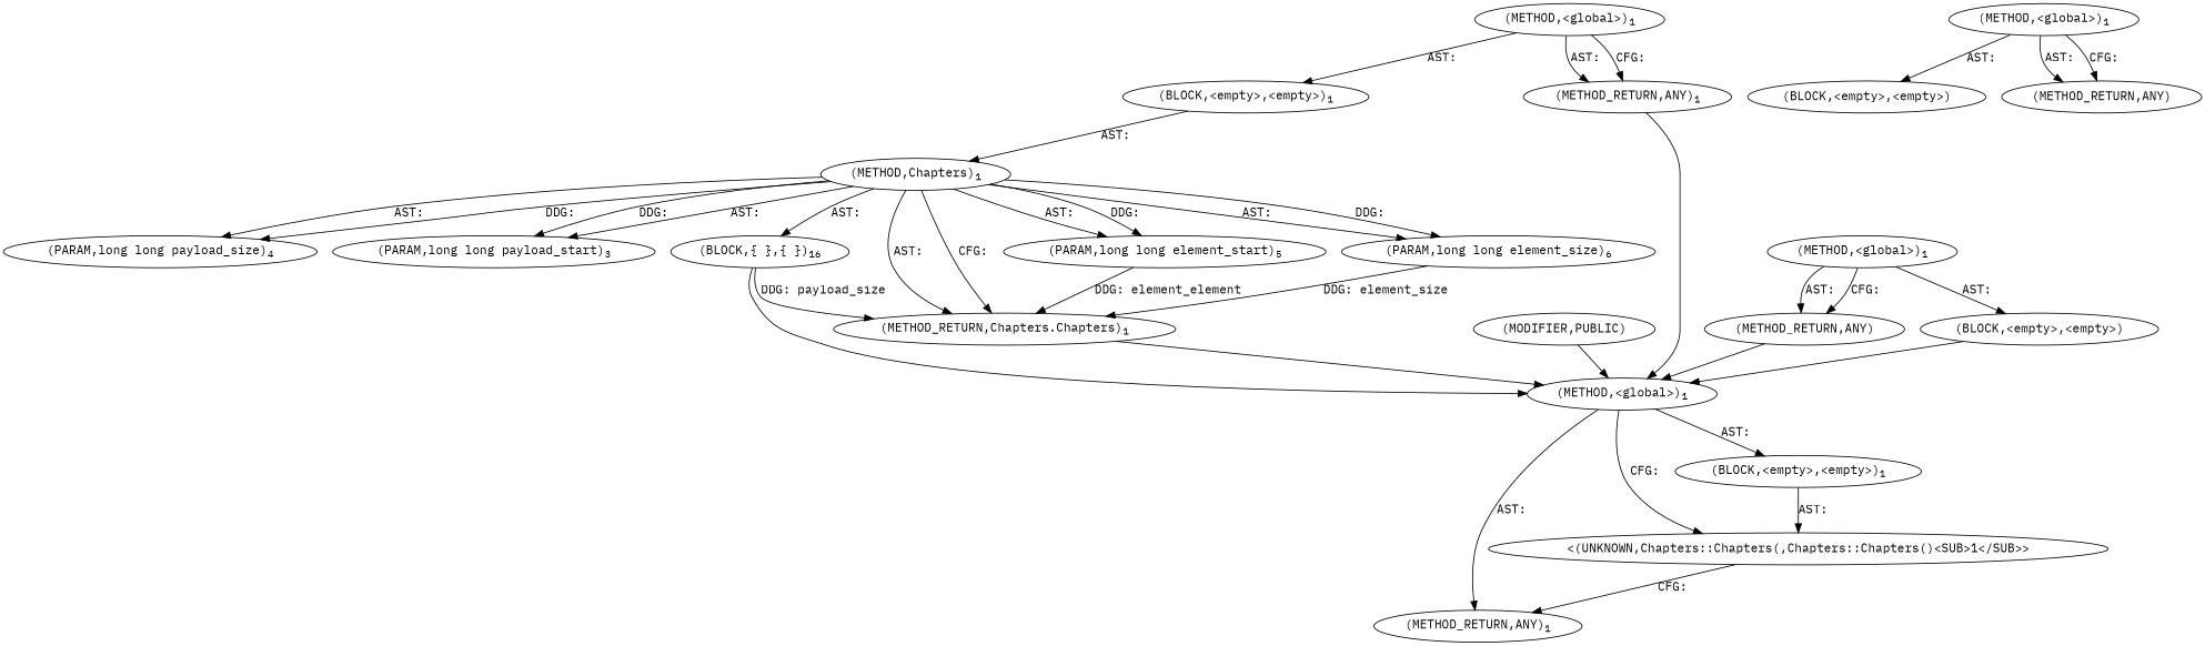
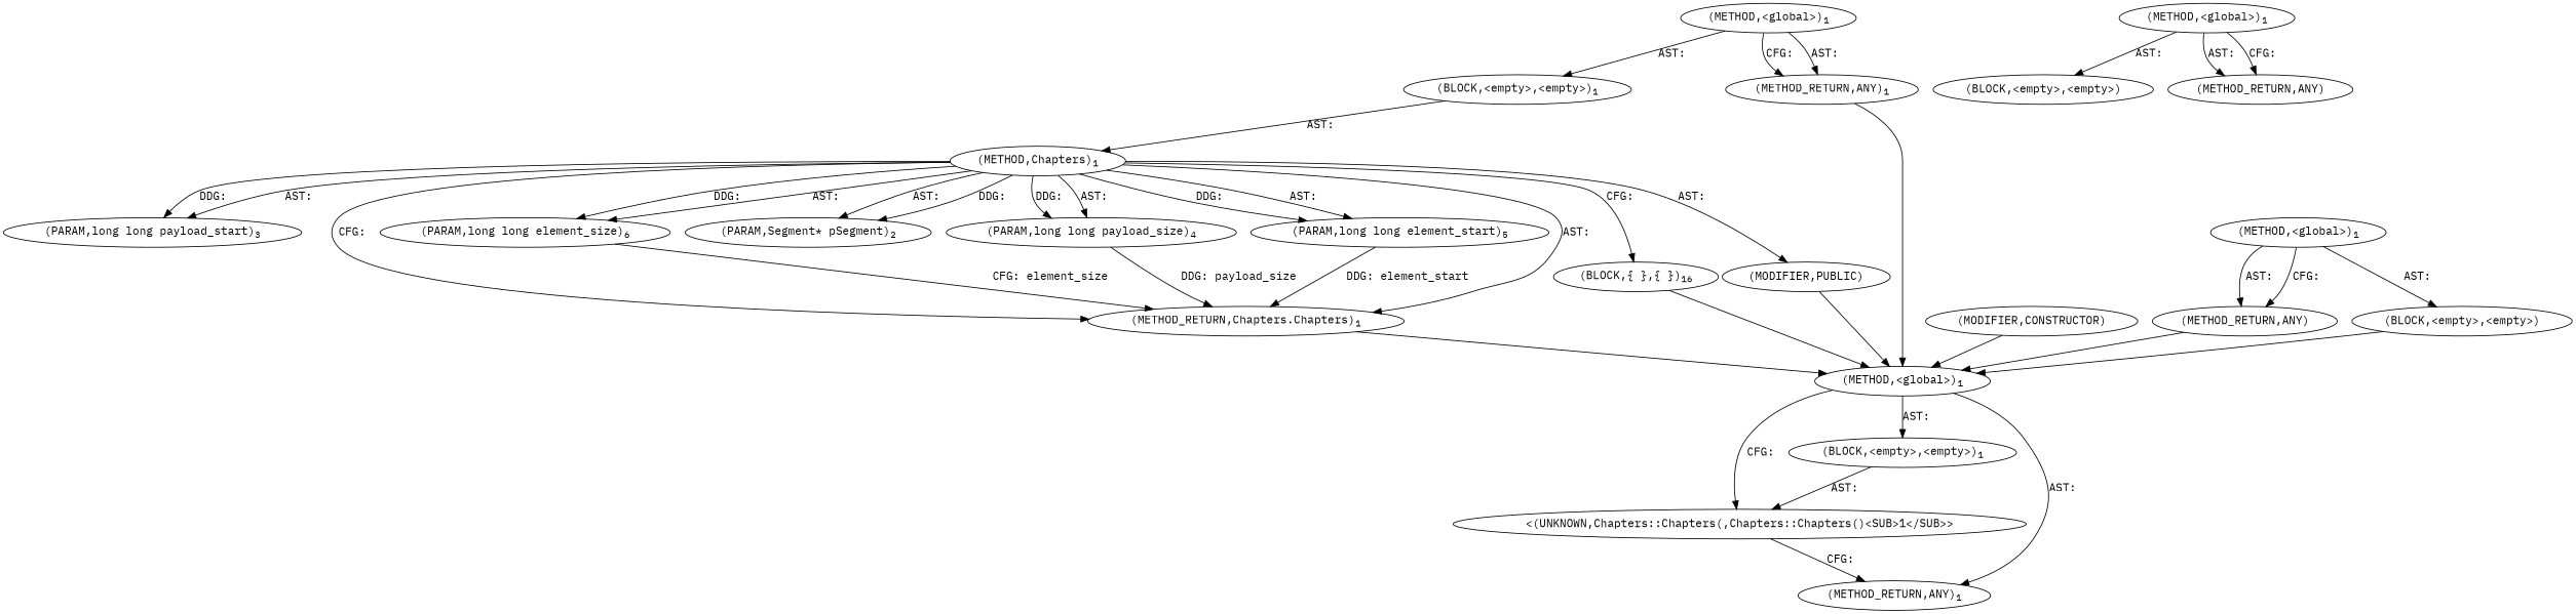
  digraph {
    fontname="IBM Plex Mono"
    node [fontname="IBM Plex Mono"]
    edge [fontname="IBM Plex Mono"]
    n1 [label=<(METHOD,&lt;global&gt;)<SUB>1</SUB>>]
    n2 [label=<(BLOCK,&lt;empty&gt;,&lt;empty&gt;)<SUB>1</SUB>>]
    n3 [label=<(METHOD_RETURN,ANY)<SUB>1</SUB>>]
    n4 [label=<(METHOD,Chapters)<SUB>1</SUB>>]
    n5 [label=<(METHOD,&lt;global&gt;)<SUB>1</SUB>>]
+   n6 [label=<(PARAM,Segment* pSegment)<SUB>2</SUB>>]
    n7 [label=<(PARAM,long long payload_start)<SUB>3</SUB>>]
    n8 [label=<(PARAM,long long payload_size)<SUB>4</SUB>>]
    n9 [label=<(PARAM,long long element_start)<SUB>5</SUB>>]
    n10 [label=<(PARAM,long long element_size)<SUB>6</SUB>>]
    n11 [label=<(BLOCK,{ },{ })<SUB>16</SUB>>]
    n12 [label=<(MODIFIER,PUBLIC)>]
    n13 [label=<(METHOD_RETURN,Chapters.Chapters)<SUB>1</SUB>>]
+   n14 [label=<(MODIFIER,CONSTRUCTOR)>]
    n15 [label=<(BLOCK,&lt;empty&gt;,&lt;empty&gt;)<SUB>1</SUB>>]
    n16 [label="<(UNKNOWN,Chapters::Chapters(,Chapters::Chapters()<SUB>1</SUB>>"]
    n17 [label=<(METHOD_RETURN,ANY)<SUB>1</SUB>>]
    n18 [label=<(METHOD,&lt;global&gt;)<SUB>1</SUB>>]
    n19 [label=<(BLOCK,&lt;empty&gt;,&lt;empty&gt;)>]
    n20 [label=<(METHOD_RETURN,ANY)>]
    n21 [label=<(METHOD,&lt;global&gt;)<SUB>1</SUB>>]
    n22 [label=<(BLOCK,&lt;empty&gt;,&lt;empty&gt;)>]
    n23 [label=<(METHOD_RETURN,ANY)>]
    n1 -> n2 [label="AST: "]
    n1 -> n3 [label="AST: "]
    n1 -> n3 [label="CFG: "]
    n2 -> n4 [label="AST: "]
    n3 -> n5
+   n4 -> n6 [label="AST: "]
+   n4 -> n6 [label="DDG: "]
    n4 -> n7 [label="AST: "]
    n4 -> n7 [label="DDG: "]
    n4 -> n8 [label="AST: "]
    n4 -> n8 [label="DDG: "]
    n4 -> n9 [label="AST: "]
    n4 -> n9 [label="DDG: "]
    n4 -> n10 [label="AST: "]
    n4 -> n10 [label="DDG: "]
-   n4 -> n11 [label="AST: "]
+   n4 -> n11 [label="CFG: "]
+   n4 -> n12 [label="AST: "]
    n4 -> n13 [label="AST: "]
    n4 -> n13 [label="CFG: "]
    n5 -> n15 [label="AST: "]
    n5 -> n16 [label="CFG: "]
    n5 -> n17 [label="AST: "]
-   n11 -> n13 [label="DDG: payload_size"]
-   n9 -> n13 [label="DDG: element_element"]
-   n10 -> n13 [label="DDG: element_size"]
+   n8 -> n13 [label="DDG: payload_size"]
+   n9 -> n13 [label="DDG: element_start"]
+   n10 -> n13 [label="CFG: element_size"]
    n11 -> n5
    n12 -> n5
    n13 -> n5
+   n14 -> n5
    n15 -> n16 [label="AST: "]
    n16 -> n17 [label="CFG: "]
    n18 -> n19 [label="AST: "]
    n18 -> n20 [label="AST: "]
    n18 -> n20 [label="CFG: "]
    n19 -> n5
    n20 -> n5
    n21 -> n22 [label="AST: "]
    n21 -> n23 [label="AST: "]
    n21 -> n23 [label="CFG: "]
  }
